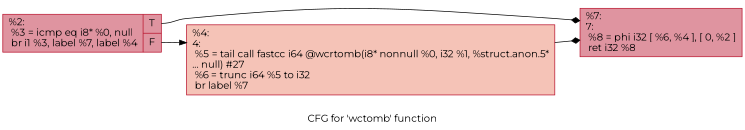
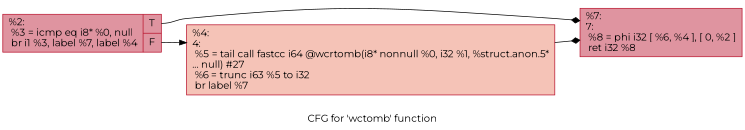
  digraph {
    label="CFG for 'wctomb' function"
    rankdir=LR
    fontname=Montserrat
    node [color="#b70d28ff" fillcolor="#b70d2870" shape=record style=filled fontname=Montserrat]
    edge [style=solid arrowhead=diamond fontname=Montserrat]
    n1 [label="{%2:\l  %3 = icmp eq i8* %0, null\l  br i1 %3, label %7, label %4\l|{<s0>T|<s1>F}}"]
    n2 [label="{%7:\l7:                                                \l  %8 = phi i32 [ %6, %4 ], [ 0, %2 ]\l  ret i32 %8\l}"]
-   n3 [fillcolor="#e8765c70" label="{%4:\l4:                                                \l  %5 = tail call fastcc i64 @wcrtomb(i8* nonnull %0, i32 %1, %struct.anon.5*\l... null) #27\l  %6 = trunc i64 %5 to i32\l  br label %7\l}"]
+   n3 [fillcolor="#e8765c70" label="{%4:\l4:                                                \l  %5 = tail call fastcc i64 @wcrtomb(i8* nonnull %0, i32 %1, %struct.anon.5*\l... null) #27\l  %6 = trunc i63 %5 to i32\l  br label %7\l}"]
    n1 -> n2 [tailport=s0]
    n1 -> n3 [tailport=s1 arrowhead=normal]
    n3 -> n2
  }
